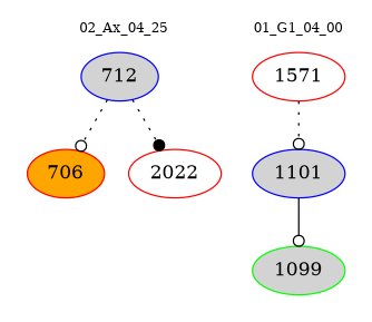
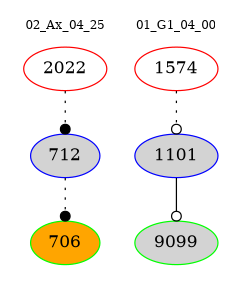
  digraph {
    node [color=blue fillcolor=lightgrey style=filled]
    edge [arrowhead=dot color=black style=dotted]
    n1 [label=712]
-   n2 [color=red fillcolor=orange label=706]
+   n2 [color=green fillcolor=orange label=706]
    n3 [color=red fillcolor=white label=2022]
    n4 [label=1101]
-   n5 [color=green label=1099]
-   n6 [color=red fillcolor=white label=1571]
+   n5 [color=green label=9099]
+   n6 [color=red fillcolor=white label=1574]
    subgraph cluster_1 {
      color=white
      fontsize=10
      label="02_Ax_04_25"
      n1
      n2
      n3
    }
    subgraph cluster_2 {
      color=white
      fontsize=10
      label="01_G1_04_00"
      n4
      n5
      n6
    }
-   n1 -> n2 [arrowhead=odot]
-   n1 -> n3
+   n1 -> n2
+   n3 -> n1
    n4 -> n5 [arrowhead=odot style=solid]
    n6 -> n4 [arrowhead=odot]
  }
